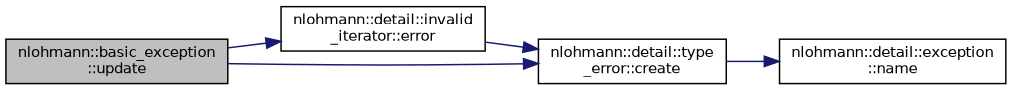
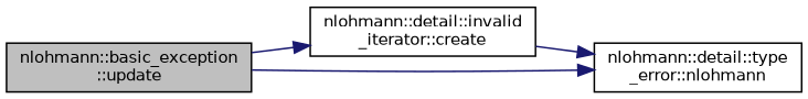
  digraph {
    rankdir=LR
    node [color=black fillcolor=white fontname=Helvetica fontsize=10 shape=record style=filled]
    edge [color=midnightblue fontname=Helvetica fontsize=10 labelfontname=Helvetica labelfontsize=10 style=solid]
    n1 [fillcolor=grey75 fontcolor=black height=0.2 label="nlohmann::basic_exception\l::update" width=0.4]
-   n2 [height=0.2 label="nlohmann::detail::invalid\l_iterator::error" width=0.4]
-   n3 [height=0.2 label="nlohmann::detail::type\l_error::create" width=0.4]
-   n4 [height=0.2 label="nlohmann::detail::exception\l::name" width=0.4]
+   n2 [height=0.2 label="nlohmann::detail::invalid\l_iterator::create" width=0.4]
+   n3 [height=0.2 label="nlohmann::detail::type\l_error::nlohmann" width=0.4]
    n1 -> n2
    n1 -> n3
    n2 -> n3
-   n3 -> n4
  }
